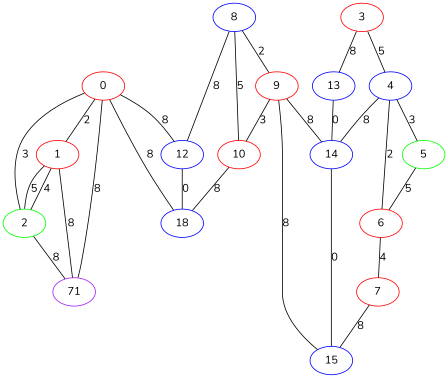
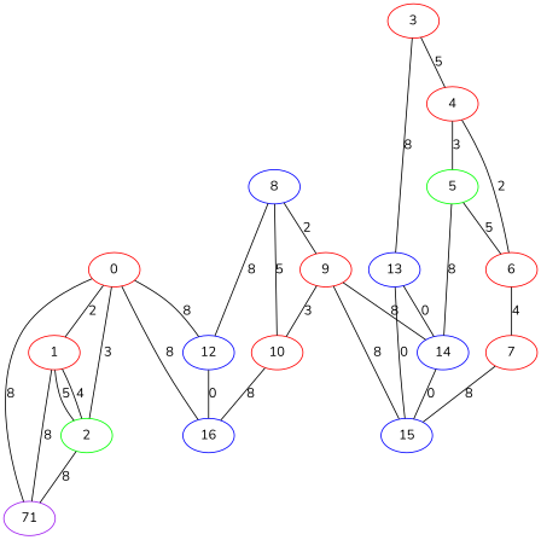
  graph {
    fontname=Nunito
    node [color=red fontname=Nunito weight=1]
    edge [fontname=Nunito]
    0
    1
    2 [color=green weight=2]
    n4 [color=purple label=71 weight=4]
    12 [color=blue weight=3]
-   16 [color=blue weight=3 label=18]
+   16 [color=blue weight=3]
    3
-   4 [color=blue]
+   4
    13 [color=blue weight=3]
    5 [color=green weight=2]
    6
    14 [color=blue weight=3]
    15 [color=blue weight=3]
    7
    8 [color=blue]
    9
    10
    0 -- 1 [label=2]
    0 -- 2 [label=3]
    0 -- n4 [label=8]
    0 -- 12 [label=8]
    0 -- 16 [label=8]
    1 -- 2 [label=5]
    1 -- 2 [label=4]
    1 -- n4 [label=8]
    2 -- n4 [label=8]
    12 -- 16 [label=0]
    3 -- 4 [label=5]
    3 -- 13 [label=8]
    4 -- 5 [label=3]
    4 -- 6 [label=2]
    13 -- 14 [label=0]
+   13 -- 15 [label=0]
    5 -- 6 [label=5]
-   4 -- 14 [label=8]
+   5 -- 14 [label=8]
    6 -- 7 [label=4]
    14 -- 15 [label=0]
    7 -- 15 [label=8]
    8 -- 12 [label=8]
    8 -- 9 [label=2]
    8 -- 10 [label=5]
    9 -- 14 [label=8]
    9 -- 15 [label=8]
    9 -- 10 [label=3]
    10 -- 16 [label=8]
  }
